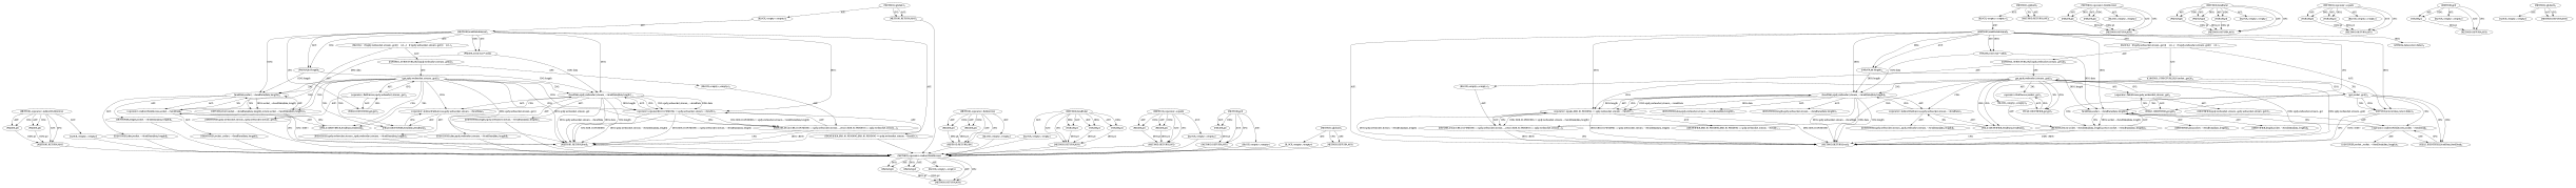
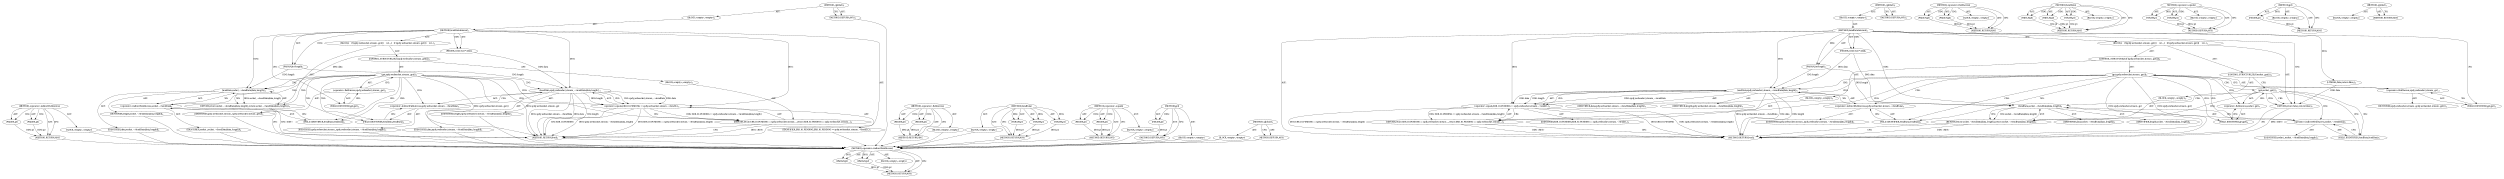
  digraph {
    fontname=Merriweather
    node [fontname=Merriweather]
    edge [fontname=Merriweather]
    n1 [label=<(METHOD,&lt;operator&gt;.indirectFieldAccess)>]
    n2 [label=<(PARAM,p1)>]
    n3 [label=<(PARAM,p2)>]
    n4 [label=<(BLOCK,&lt;empty&gt;,&lt;empty&gt;)>]
    n5 [label=<(METHOD_RETURN,ANY)>]
    n6 [label=<(METHOD,&lt;operator&gt;.indirectFieldAccess)>]
    n7 [label=<(PARAM,p1)>]
    n8 [label=<(PARAM,p2)>]
    n9 [label=<(BLOCK,&lt;empty&gt;,&lt;empty&gt;)>]
    n10 [label=<(METHOD_RETURN,ANY)>]
    n11 [label=<(METHOD,&lt;global&gt;)<SUB>1</SUB>>]
    n12 [label=<(BLOCK,&lt;empty&gt;,&lt;empty&gt;)<SUB>1</SUB>>]
    n13 [label=<(METHOD_RETURN,ANY)<SUB>1</SUB>>]
    n14 [label=<(METHOD,SendDataInternal)<SUB>1</SUB>>]
    n15 [label=<(PARAM,const char* data)<SUB>1</SUB>>]
    n16 [label=<(PARAM,int length)<SUB>1</SUB>>]
    n17 [label=<(BLOCK,{    if (spdy_websocket_stream_.get())      ret...,{    if (spdy_websocket_stream_.get())      ret...)<SUB>1</SUB>>]
    n18 [label=<(FIELD_IDENTIFIER,get,get)<SUB>2</SUB>>]
    n19 [label=<(&lt;operator&gt;.equals,ERR_IO_PENDING == spdy_websocket_stream_-&gt;SendD...)<SUB>3</SUB>>]
    n20 [label=<(SendData,spdy_websocket_stream_-&gt;SendData(data, length))<SUB>3</SUB>>]
    n21 [label=<(SendData,socket_-&gt;SendData(data, length))<SUB>4</SUB>>]
    n22 [label=<(METHOD_RETURN,bool)<SUB>1</SUB>>]
    n23 [label=<(CONTROL_STRUCTURE,IF,if (spdy_websocket_stream_.get()))<SUB>2</SUB>>]
    n24 [label=<(RETURN,return socket_-&gt;SendData(data, length);,return socket_-&gt;SendData(data, length);)<SUB>4</SUB>>]
    n25 [label=<(&lt;operator&gt;.fieldAccess,spdy_websocket_stream_.get)<SUB>2</SUB>>]
    n26 [label=<(RETURN,return ERR_IO_PENDING == spdy_websocket_stream_...,return ERR_IO_PENDING == spdy_websocket_stream_...)<SUB>3</SUB>>]
    n27 [label=<(IDENTIFIER,ERR_IO_PENDING,ERR_IO_PENDING == spdy_websocket_stream_-&gt;SendD...)<SUB>3</SUB>>]
    n28 [label=<(&lt;operator&gt;.indirectFieldAccess,spdy_websocket_stream_-&gt;SendData)<SUB>3</SUB>>]
    n29 [label=<(IDENTIFIER,data,spdy_websocket_stream_-&gt;SendData(data, length))<SUB>3</SUB>>]
    n30 [label=<(IDENTIFIER,length,spdy_websocket_stream_-&gt;SendData(data, length))<SUB>3</SUB>>]
    n31 [label=<(&lt;operator&gt;.indirectFieldAccess,socket_-&gt;SendData)<SUB>4</SUB>>]
    n32 [label=<(IDENTIFIER,data,socket_-&gt;SendData(data, length))<SUB>4</SUB>>]
    n33 [label=<(IDENTIFIER,length,socket_-&gt;SendData(data, length))<SUB>4</SUB>>]
    n34 [label=<(get,spdy_websocket_stream_.get())<SUB>2</SUB>>]
    n35 [label=<(BLOCK,&lt;empty&gt;,&lt;empty&gt;)<SUB>3</SUB>>]
    n36 [label=<(FIELD_IDENTIFIER,SendData,SendData)<SUB>3</SUB>>]
    n37 [label=<(FIELD_IDENTIFIER,SendData,SendData)<SUB>4</SUB>>]
    n38 [label=<(IDENTIFIER,spdy_websocket_stream_,spdy_websocket_stream_.get())<SUB>2</SUB>>]
    n39 [label=<(IDENTIFIER,spdy_websocket_stream_,spdy_websocket_stream_-&gt;SendData(data, length))<SUB>3</SUB>>]
    n40 [label=<(IDENTIFIER,socket_,socket_-&gt;SendData(data, length))<SUB>4</SUB>>]
    n41 [label=<(METHOD,&lt;operator&gt;.fieldAccess)>]
    n42 [label=<(PARAM,p1)>]
    n43 [label=<(PARAM,p2)>]
    n44 [label=<(BLOCK,&lt;empty&gt;,&lt;empty&gt;)>]
    n45 [label=<(METHOD_RETURN,ANY)>]
    n46 [label=<(METHOD,SendData)>]
    n47 [label=<(PARAM,p1)>]
    n48 [label=<(PARAM,p2)>]
    n49 [label=<(PARAM,p3)>]
    n50 [label=<(BLOCK,&lt;empty&gt;,&lt;empty&gt;)>]
    n51 [label=<(METHOD_RETURN,ANY)>]
    n52 [label=<(METHOD,&lt;operator&gt;.equals)>]
    n53 [label=<(PARAM,p1)>]
    n54 [label=<(PARAM,p2)>]
    n55 [label=<(BLOCK,&lt;empty&gt;,&lt;empty&gt;)>]
    n56 [label=<(METHOD_RETURN,ANY)>]
    n57 [label=<(METHOD,get)>]
    n58 [label=<(PARAM,p1)>]
    n59 [label=<(BLOCK,&lt;empty&gt;,&lt;empty&gt;)>]
    n60 [label=<(METHOD_RETURN,ANY)>]
    n61 [label=<(METHOD,&lt;global&gt;)<SUB>1</SUB>>]
    n62 [label=<(BLOCK,&lt;empty&gt;,&lt;empty&gt;)>]
    n63 [label=<(METHOD_RETURN,ANY)>]
    n64 [label=<(METHOD,&lt;global&gt;)<SUB>1</SUB>>]
    n65 [label=<(BLOCK,&lt;empty&gt;,&lt;empty&gt;)<SUB>1</SUB>>]
    n66 [label=<(METHOD_RETURN,ANY)<SUB>1</SUB>>]
    n67 [label=<(METHOD,SendDataInternal)<SUB>1</SUB>>]
    n68 [label=<(PARAM,const char* data)<SUB>1</SUB>>]
    n69 [label=<(PARAM,int length)<SUB>1</SUB>>]
    n70 [label=<(BLOCK,{    if (spdy_websocket_stream_.get())      ret...,{    if (spdy_websocket_stream_.get())      ret...)<SUB>1</SUB>>]
    n71 [label=<(FIELD_IDENTIFIER,get,get)<SUB>2</SUB>>]
    n72 [label=<(&lt;operator&gt;.equals,ERR_IO_PENDING == spdy_websocket_stream_-&gt;SendD...)<SUB>3</SUB>>]
    n73 [label=<(SendData,spdy_websocket_stream_-&gt;SendData(data, length))<SUB>3</SUB>>]
    n74 [label=<(SendData,socket_-&gt;SendData(data, length))<SUB>5</SUB>>]
    n75 [label=<(RETURN,return false;,return false;)<SUB>6</SUB>>]
    n76 [label=<(LITERAL,false,return false;)<SUB>6</SUB>>]
    n77 [label=<(METHOD_RETURN,bool)<SUB>1</SUB>>]
    n78 [label=<(CONTROL_STRUCTURE,IF,if (spdy_websocket_stream_.get()))<SUB>2</SUB>>]
    n79 [label=<(CONTROL_STRUCTURE,IF,if (socket_.get()))<SUB>4</SUB>>]
    n80 [label=<(&lt;operator&gt;.fieldAccess,spdy_websocket_stream_.get)<SUB>2</SUB>>]
    n81 [label=<(RETURN,return ERR_IO_PENDING == spdy_websocket_stream_...,return ERR_IO_PENDING == spdy_websocket_stream_...)<SUB>3</SUB>>]
    n82 [label=<(IDENTIFIER,ERR_IO_PENDING,ERR_IO_PENDING == spdy_websocket_stream_-&gt;SendD...)<SUB>3</SUB>>]
    n83 [label=<(&lt;operator&gt;.indirectFieldAccess,spdy_websocket_stream_-&gt;SendData)<SUB>3</SUB>>]
    n84 [label=<(IDENTIFIER,data,spdy_websocket_stream_-&gt;SendData(data, length))<SUB>3</SUB>>]
    n85 [label=<(IDENTIFIER,length,spdy_websocket_stream_-&gt;SendData(data, length))<SUB>3</SUB>>]
    n86 [label=<(RETURN,return socket_-&gt;SendData(data, length);,return socket_-&gt;SendData(data, length);)<SUB>5</SUB>>]
    n87 [label=<(&lt;operator&gt;.indirectFieldAccess,socket_-&gt;SendData)<SUB>5</SUB>>]
    n88 [label=<(IDENTIFIER,data,socket_-&gt;SendData(data, length))<SUB>5</SUB>>]
    n89 [label=<(IDENTIFIER,length,socket_-&gt;SendData(data, length))<SUB>5</SUB>>]
    n90 [label=<(get,spdy_websocket_stream_.get())<SUB>2</SUB>>]
    n91 [label=<(BLOCK,&lt;empty&gt;,&lt;empty&gt;)<SUB>3</SUB>>]
    n92 [label=<(get,socket_.get())<SUB>4</SUB>>]
    n93 [label=<(BLOCK,&lt;empty&gt;,&lt;empty&gt;)<SUB>5</SUB>>]
    n94 [label=<(FIELD_IDENTIFIER,SendData,SendData)<SUB>3</SUB>>]
    n95 [label=<(&lt;operator&gt;.fieldAccess,socket_.get)<SUB>4</SUB>>]
    n96 [label=<(FIELD_IDENTIFIER,get,get)<SUB>4</SUB>>]
    n97 [label=<(IDENTIFIER,spdy_websocket_stream_,spdy_websocket_stream_.get())<SUB>2</SUB>>]
    n98 [label=<(IDENTIFIER,spdy_websocket_stream_,spdy_websocket_stream_-&gt;SendData(data, length))<SUB>3</SUB>>]
    n99 [label=<(FIELD_IDENTIFIER,SendData,SendData)<SUB>5</SUB>>]
    n100 [label=<(IDENTIFIER,socket_,socket_-&gt;SendData(data, length))<SUB>5</SUB>>]
    n101 [label=<(METHOD,&lt;operator&gt;.fieldAccess)>]
    n102 [label=<(PARAM,p1)>]
    n103 [label=<(PARAM,p2)>]
    n104 [label=<(BLOCK,&lt;empty&gt;,&lt;empty&gt;)>]
    n105 [label=<(METHOD_RETURN,ANY)>]
    n106 [label=<(METHOD,SendData)>]
    n107 [label=<(PARAM,p1)>]
    n108 [label=<(PARAM,p2)>]
    n109 [label=<(PARAM,p3)>]
    n110 [label=<(BLOCK,&lt;empty&gt;,&lt;empty&gt;)>]
    n111 [label=<(METHOD_RETURN,ANY)>]
    n112 [label=<(METHOD,&lt;operator&gt;.equals)>]
    n113 [label=<(PARAM,p1)>]
    n114 [label=<(PARAM,p2)>]
    n115 [label=<(BLOCK,&lt;empty&gt;,&lt;empty&gt;)>]
    n116 [label=<(METHOD_RETURN,ANY)>]
    n117 [label=<(METHOD,get)>]
    n118 [label=<(PARAM,p1)>]
    n119 [label=<(BLOCK,&lt;empty&gt;,&lt;empty&gt;)>]
    n120 [label=<(METHOD_RETURN,ANY)>]
    n121 [label=<(METHOD,&lt;global&gt;)<SUB>1</SUB>>]
    n122 [label=<(BLOCK,&lt;empty&gt;,&lt;empty&gt;)>]
    n123 [label=<(METHOD_RETURN,ANY)>]
    n1 -> n2 [label="AST: "]
    n1 -> n2 [label="DDG: "]
    n1 -> n3 [label="AST: "]
    n1 -> n3 [label="DDG: "]
    n1 -> n4 [label="AST: "]
    n1 -> n5 [label="AST: "]
    n1 -> n5 [label="CFG: "]
    n2 -> n5 [label="DDG: p1"]
    n3 -> n5 [label="DDG: p2"]
    n4 -> n6
    n5 -> n6
    n6 -> n7 [label="AST: "]
    n6 -> n7 [label="DDG: "]
    n6 -> n8 [label="AST: "]
    n6 -> n8 [label="DDG: "]
    n6 -> n9 [label="AST: "]
    n6 -> n10 [label="AST: "]
    n6 -> n10 [label="CFG: "]
    n7 -> n10 [label="DDG: p1"]
    n8 -> n10 [label="DDG: p2"]
    n11 -> n12 [label="AST: "]
    n11 -> n13 [label="AST: "]
    n11 -> n13 [label="CFG: "]
    n12 -> n14 [label="AST: "]
    n13 -> n6
    n14 -> n15 [label="AST: "]
    n14 -> n15 [label="DDG: "]
    n14 -> n16 [label="AST: "]
    n14 -> n16 [label="DDG: "]
    n14 -> n17 [label="AST: "]
    n14 -> n18 [label="CFG: "]
    n14 -> n19 [label="DDG: "]
    n14 -> n20 [label="DDG: "]
    n14 -> n21 [label="DDG: "]
    n14 -> n22 [label="AST: "]
    n15 -> n20 [label="DDG: data"]
    n15 -> n21 [label="DDG: data"]
    n16 -> n20 [label="DDG: length"]
    n16 -> n21 [label="DDG: length"]
    n17 -> n23 [label="AST: "]
    n17 -> n24 [label="AST: "]
    n18 -> n25 [label="CFG: "]
    n19 -> n20 [label="AST: "]
    n19 -> n22 [label="DDG: ERR_IO_PENDING"]
    n19 -> n22 [label="DDG: spdy_websocket_stream_-&gt;SendData(data, length)"]
    n19 -> n22 [label="DDG: ERR_IO_PENDING == spdy_websocket_stream_-&gt;SendData(data, length)"]
    n19 -> n26 [label="CFG: "]
    n19 -> n26 [label="DDG: ERR_IO_PENDING == spdy_websocket_stream_-&gt;SendData(data, length)"]
    n19 -> n27 [label="AST: "]
    n20 -> n19 [label="CFG: "]
    n20 -> n19 [label="DDG: spdy_websocket_stream_-&gt;SendData"]
    n20 -> n19 [label="DDG: data"]
    n20 -> n19 [label="DDG: length"]
    n20 -> n22 [label="DDG: spdy_websocket_stream_-&gt;SendData"]
    n20 -> n22 [label="DDG: data"]
    n20 -> n22 [label="DDG: length"]
    n20 -> n28 [label="AST: "]
    n20 -> n29 [label="AST: "]
    n20 -> n30 [label="AST: "]
    n21 -> n24 [label="CFG: "]
    n21 -> n24 [label="DDG: socket_-&gt;SendData(data, length)"]
    n21 -> n31 [label="AST: "]
    n21 -> n32 [label="AST: "]
    n21 -> n33 [label="AST: "]
    n22 -> n6
    n23 -> n34 [label="AST: "]
    n23 -> n35 [label="AST: "]
    n24 -> n21 [label="AST: "]
    n24 -> n22 [label="CFG: "]
    n24 -> n22 [label="DDG: &lt;RET&gt;"]
    n25 -> n18 [label="AST: "]
    n25 -> n34 [label="CFG: "]
    n25 -> n38 [label="AST: "]
    n26 -> n19 [label="AST: "]
    n26 -> n22 [label="CFG: "]
    n26 -> n22 [label="DDG: &lt;RET&gt;"]
    n27 -> n6
    n28 -> n20 [label="CFG: "]
    n28 -> n36 [label="AST: "]
    n28 -> n39 [label="AST: "]
    n29 -> n6
    n30 -> n6
    n31 -> n21 [label="CFG: "]
    n31 -> n37 [label="AST: "]
    n31 -> n40 [label="AST: "]
    n32 -> n6
    n33 -> n6
    n34 -> n19 [label="CDG: "]
    n34 -> n20 [label="CDG: "]
    n34 -> n21 [label="CDG: "]
    n34 -> n22 [label="DDG: spdy_websocket_stream_.get"]
    n34 -> n22 [label="DDG: spdy_websocket_stream_.get()"]
    n34 -> n24 [label="CDG: "]
    n34 -> n25 [label="AST: "]
    n34 -> n26 [label="CDG: "]
    n34 -> n28 [label="CDG: "]
    n34 -> n31 [label="CDG: "]
    n34 -> n36 [label="CFG: "]
    n34 -> n36 [label="CDG: "]
    n34 -> n37 [label="CFG: "]
    n34 -> n37 [label="CDG: "]
    n35 -> n26 [label="AST: "]
    n36 -> n28 [label="CFG: "]
    n37 -> n31 [label="CFG: "]
    n38 -> n6
    n39 -> n6
    n40 -> n6
    n41 -> n42 [label="AST: "]
    n41 -> n42 [label="DDG: "]
    n41 -> n43 [label="AST: "]
    n41 -> n43 [label="DDG: "]
    n41 -> n44 [label="AST: "]
    n41 -> n45 [label="AST: "]
    n41 -> n45 [label="CFG: "]
    n42 -> n45 [label="DDG: p1"]
    n43 -> n45 [label="DDG: p2"]
    n44 -> n6
    n45 -> n6
    n46 -> n47 [label="AST: "]
    n46 -> n47 [label="DDG: "]
    n46 -> n48 [label="AST: "]
    n46 -> n48 [label="DDG: "]
    n46 -> n49 [label="AST: "]
    n46 -> n49 [label="DDG: "]
    n46 -> n50 [label="AST: "]
    n46 -> n51 [label="AST: "]
    n46 -> n51 [label="CFG: "]
    n47 -> n51 [label="DDG: p1"]
    n48 -> n51 [label="DDG: p2"]
    n49 -> n51 [label="DDG: p3"]
    n50 -> n6
    n51 -> n6
    n52 -> n53 [label="AST: "]
    n52 -> n53 [label="DDG: "]
    n52 -> n54 [label="AST: "]
    n52 -> n54 [label="DDG: "]
    n52 -> n55 [label="AST: "]
    n52 -> n56 [label="AST: "]
    n52 -> n56 [label="CFG: "]
    n53 -> n56 [label="DDG: p1"]
    n54 -> n56 [label="DDG: p2"]
    n55 -> n6
    n56 -> n6
    n57 -> n58 [label="AST: "]
    n57 -> n58 [label="DDG: "]
    n57 -> n59 [label="AST: "]
    n57 -> n60 [label="AST: "]
    n57 -> n60 [label="CFG: "]
    n58 -> n60 [label="DDG: p1"]
    n59 -> n6
    n60 -> n6
    n61 -> n62 [label="AST: "]
    n61 -> n63 [label="AST: "]
    n61 -> n63 [label="CFG: "]
    n62 -> n6
    n63 -> n6
    n64 -> n65 [label="AST: "]
    n64 -> n66 [label="AST: "]
    n64 -> n66 [label="CFG: "]
    n65 -> n67 [label="AST: "]
    n67 -> n68 [label="AST: "]
    n67 -> n68 [label="DDG: "]
    n67 -> n69 [label="AST: "]
    n67 -> n69 [label="DDG: "]
    n67 -> n70 [label="AST: "]
    n67 -> n71 [label="CFG: "]
    n67 -> n72 [label="DDG: "]
    n67 -> n73 [label="DDG: "]
    n67 -> n74 [label="DDG: "]
    n67 -> n75 [label="DDG: "]
    n67 -> n76 [label="DDG: "]
    n67 -> n77 [label="AST: "]
    n68 -> n73 [label="DDG: data"]
    n68 -> n74 [label="DDG: data"]
    n69 -> n73 [label="DDG: length"]
    n69 -> n74 [label="DDG: length"]
    n70 -> n75 [label="AST: "]
    n70 -> n78 [label="AST: "]
    n70 -> n79 [label="AST: "]
    n71 -> n80 [label="CFG: "]
    n72 -> n73 [label="AST: "]
    n72 -> n77 [label="DDG: ERR_IO_PENDING"]
    n72 -> n77 [label="DDG: spdy_websocket_stream_-&gt;SendData(data, length)"]
    n72 -> n77 [label="DDG: ERR_IO_PENDING == spdy_websocket_stream_-&gt;SendData(data, length)"]
    n72 -> n81 [label="CFG: "]
    n72 -> n81 [label="DDG: ERR_IO_PENDING == spdy_websocket_stream_-&gt;SendData(data, length)"]
    n72 -> n82 [label="AST: "]
    n73 -> n72 [label="CFG: "]
    n73 -> n72 [label="DDG: spdy_websocket_stream_-&gt;SendData"]
    n73 -> n72 [label="DDG: data"]
    n73 -> n72 [label="DDG: length"]
    n73 -> n77 [label="DDG: spdy_websocket_stream_-&gt;SendData"]
    n73 -> n77 [label="DDG: data"]
    n73 -> n77 [label="DDG: length"]
    n73 -> n83 [label="AST: "]
    n73 -> n84 [label="AST: "]
    n73 -> n85 [label="AST: "]
    n74 -> n86 [label="CFG: "]
    n74 -> n86 [label="DDG: socket_-&gt;SendData(data, length)"]
    n74 -> n87 [label="AST: "]
    n74 -> n88 [label="AST: "]
    n74 -> n89 [label="AST: "]
    n75 -> n77 [label="CFG: "]
    n75 -> n77 [label="DDG: &lt;RET&gt;"]
+   n76 -> n75 [label="DDG: false"]
    n78 -> n90 [label="AST: "]
    n78 -> n91 [label="AST: "]
    n79 -> n92 [label="CFG: "]
    n79 -> n93 [label="AST: "]
    n80 -> n71 [label="AST: "]
    n80 -> n90 [label="CFG: "]
    n80 -> n97 [label="AST: "]
    n81 -> n72 [label="AST: "]
    n81 -> n77 [label="CFG: "]
    n81 -> n77 [label="DDG: &lt;RET&gt;"]
    n83 -> n73 [label="CFG: "]
    n83 -> n94 [label="AST: "]
    n83 -> n98 [label="AST: "]
    n86 -> n74 [label="AST: "]
    n86 -> n77 [label="CFG: "]
    n86 -> n77 [label="DDG: &lt;RET&gt;"]
    n87 -> n74 [label="CFG: "]
    n87 -> n99 [label="AST: "]
    n87 -> n100 [label="AST: "]
    n90 -> n72 [label="CDG: "]
    n90 -> n73 [label="CDG: "]
    n90 -> n77 [label="DDG: spdy_websocket_stream_.get"]
    n90 -> n77 [label="DDG: spdy_websocket_stream_.get()"]
    n90 -> n80 [label="AST: "]
    n90 -> n81 [label="CDG: "]
    n90 -> n83 [label="CDG: "]
    n90 -> n92 [label="CDG: "]
    n90 -> n94 [label="CFG: "]
    n90 -> n94 [label="CDG: "]
    n90 -> n95 [label="CDG: "]
    n90 -> n96 [label="CFG: "]
    n90 -> n96 [label="CDG: "]
    n91 -> n81 [label="AST: "]
    n92 -> n74 [label="CDG: "]
    n92 -> n75 [label="CFG: "]
    n92 -> n75 [label="CDG: "]
    n92 -> n86 [label="CDG: "]
    n92 -> n87 [label="CDG: "]
+   n92 -> n95 [label="AST: "]
    n92 -> n99 [label="CFG: "]
    n92 -> n99 [label="CDG: "]
    n93 -> n86 [label="AST: "]
    n94 -> n83 [label="CFG: "]
+   n95 -> n92 [label="CFG: "]
    n95 -> n96 [label="AST: "]
    n96 -> n95 [label="CFG: "]
    n99 -> n87 [label="CFG: "]
    n101 -> n102 [label="AST: "]
    n101 -> n102 [label="DDG: "]
    n101 -> n103 [label="AST: "]
    n101 -> n103 [label="DDG: "]
    n101 -> n104 [label="AST: "]
    n101 -> n105 [label="AST: "]
    n101 -> n105 [label="CFG: "]
    n102 -> n105 [label="DDG: p1"]
    n103 -> n105 [label="DDG: p2"]
    n106 -> n107 [label="AST: "]
    n106 -> n107 [label="DDG: "]
    n106 -> n108 [label="AST: "]
    n106 -> n108 [label="DDG: "]
    n106 -> n109 [label="AST: "]
    n106 -> n109 [label="DDG: "]
    n106 -> n110 [label="AST: "]
    n106 -> n111 [label="AST: "]
    n106 -> n111 [label="CFG: "]
    n107 -> n111 [label="DDG: p1"]
    n108 -> n111 [label="DDG: p2"]
    n109 -> n111 [label="DDG: p3"]
    n112 -> n113 [label="AST: "]
    n112 -> n113 [label="DDG: "]
    n112 -> n114 [label="AST: "]
    n112 -> n114 [label="DDG: "]
    n112 -> n115 [label="AST: "]
    n112 -> n116 [label="AST: "]
    n112 -> n116 [label="CFG: "]
    n113 -> n116 [label="DDG: p1"]
    n114 -> n116 [label="DDG: p2"]
    n117 -> n118 [label="AST: "]
    n117 -> n118 [label="DDG: "]
    n117 -> n119 [label="AST: "]
    n117 -> n120 [label="AST: "]
    n117 -> n120 [label="CFG: "]
    n118 -> n120 [label="DDG: p1"]
    n121 -> n122 [label="AST: "]
    n121 -> n123 [label="AST: "]
    n121 -> n123 [label="CFG: "]
  }
